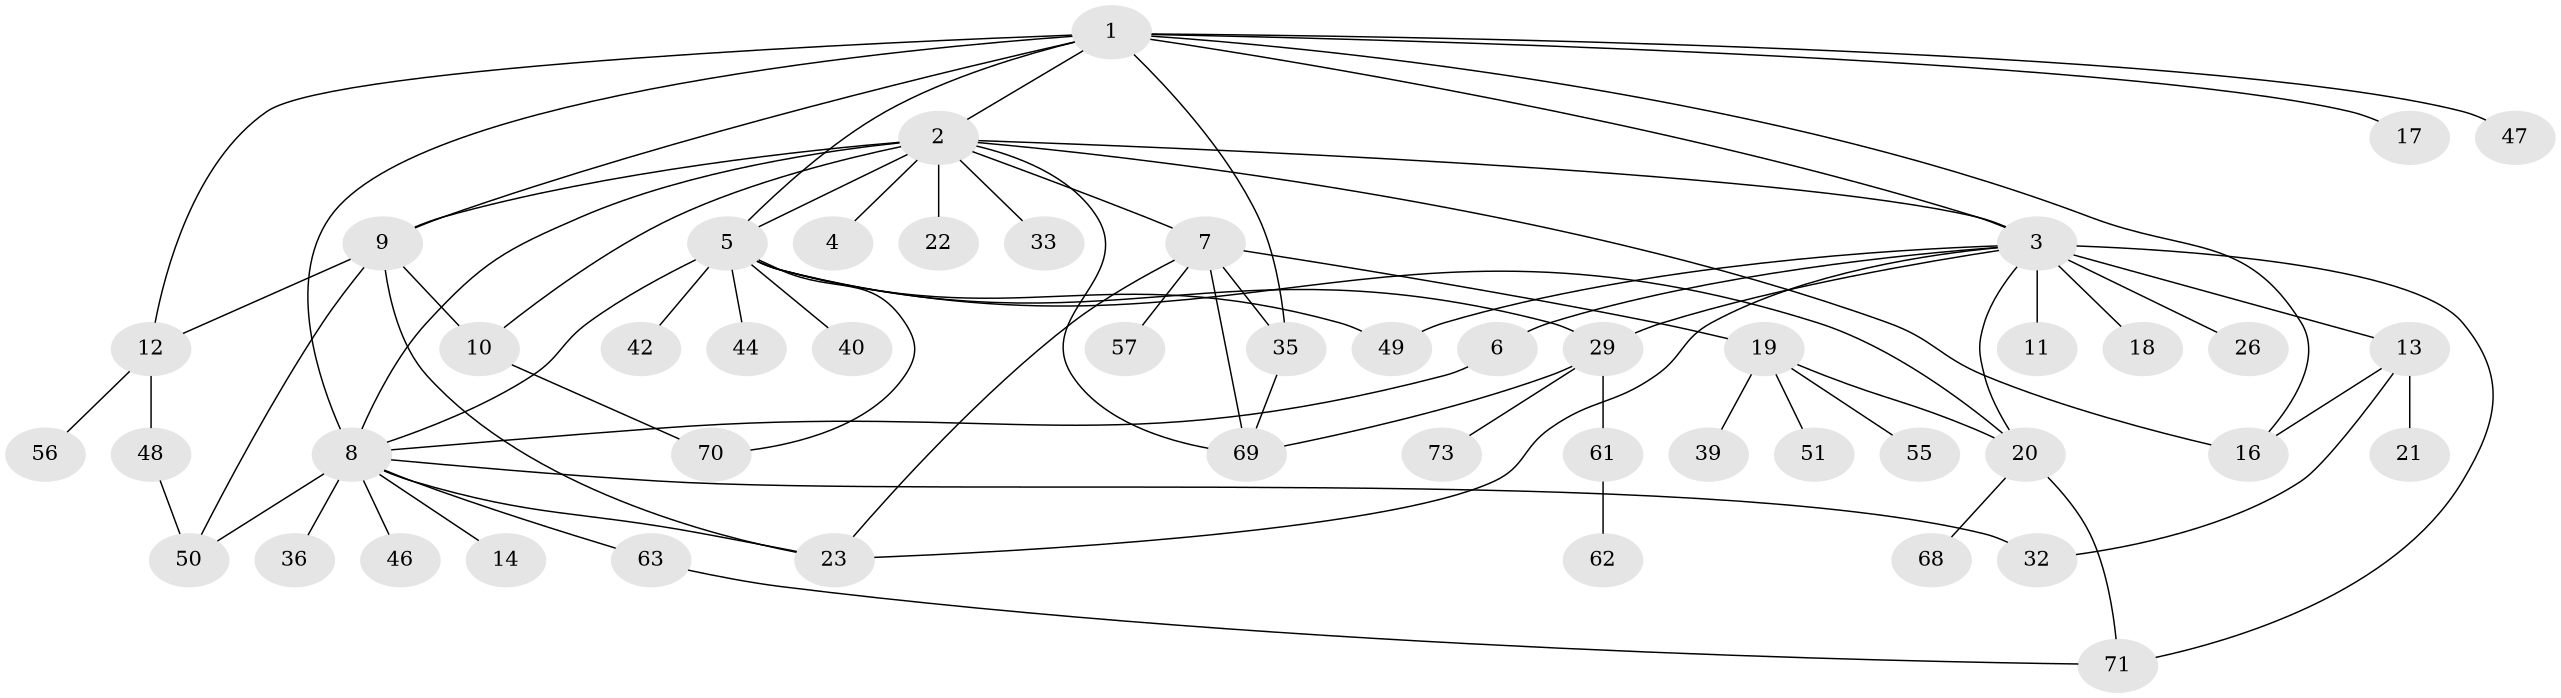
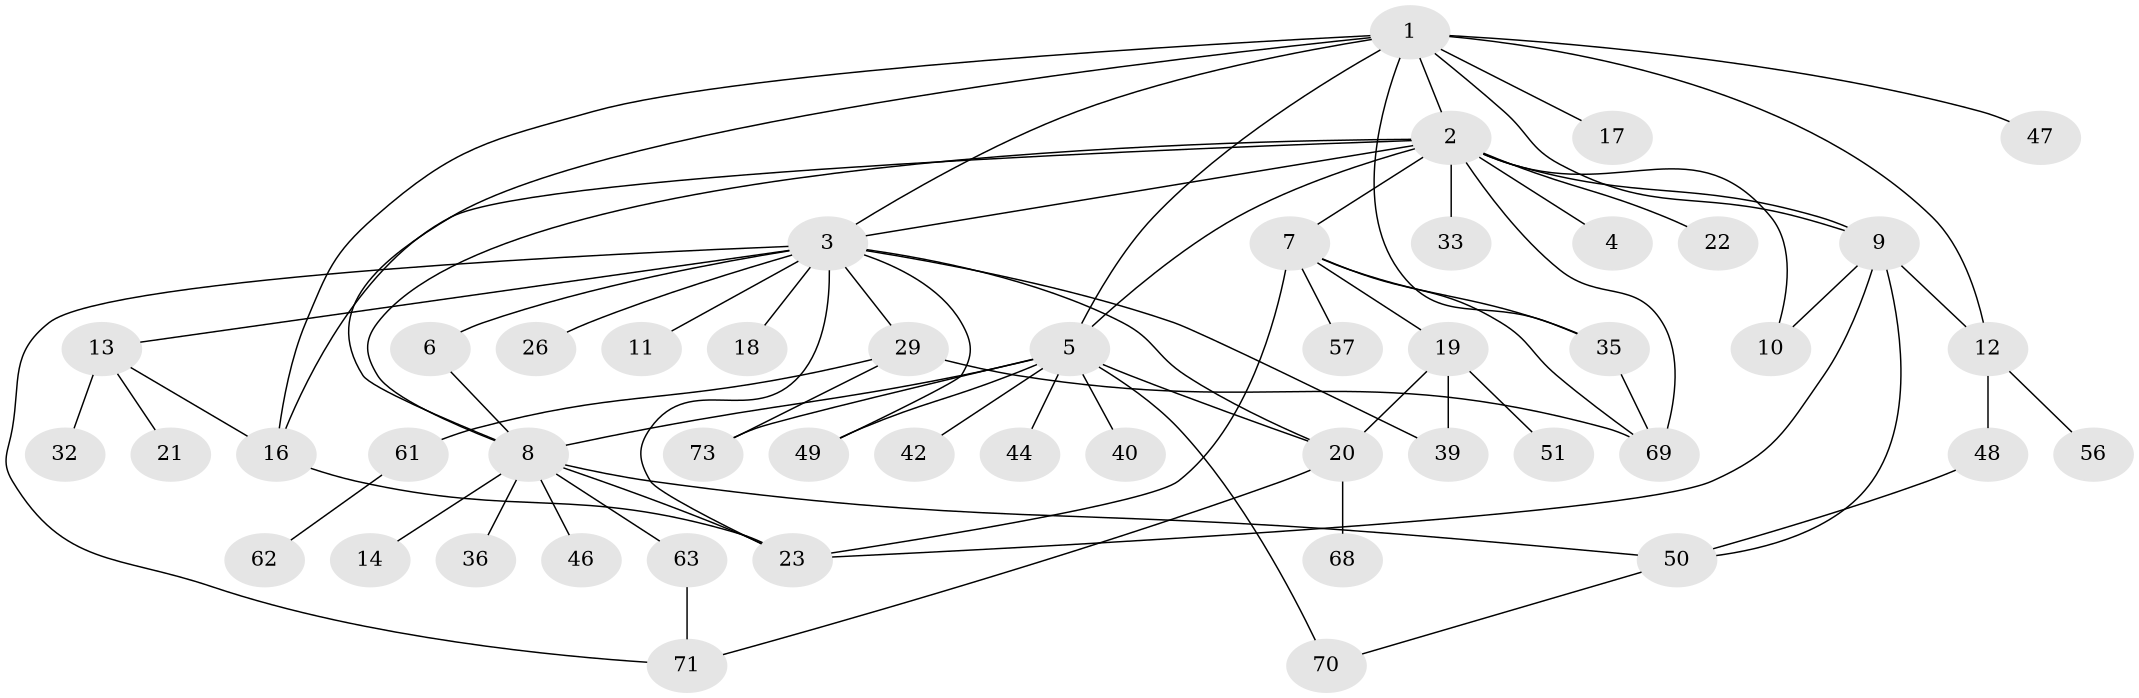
  graph {
    node [color=gray90 style=filled]
    1 [super="+59"]
    2 [super="+58"]
    3 [super="+37"]
    5 [super="+60"]
    8 [super="+15"]
    9 [super="+25"]
    12 [super="+38"]
    16 [super="+30"]
    17
    35 [super="+45"]
    47
    4
    7 [super="+72"]
    10 [super="+65"]
    22
    33
    69
    6
    11
    13 [super="+53"]
    18
    20 [super="+34"]
    23 [super="+27"]
    26
    29 [super="+31"]
    39
    49
    71
    n29 [label=40]
    42
    44
    70
    14 [super="+28"]
    32 [super="+40"]
    36
    46
    50 [super="+52"]
    63
    48
    56
    19 [super="+43"]
    57
    21
    68
    61
    73
    51 [super="+54"]
-   55
    62 [super="+66"]
    1 -- 2
    1 -- 3
    1 -- 5
    1 -- 8
    1 -- 9
    1 -- 12
    1 -- 16
    1 -- 17
    1 -- 35
    1 -- 47
    2 -- 3
    2 -- 5
    2 -- 8
    2 -- 9 [weight=2]
    2 -- 16
    2 -- 4
    2 -- 7
    2 -- 10
    2 -- 22
    2 -- 33
    2 -- 69
    3 -- 6
    3 -- 11
    3 -- 13
    3 -- 18
    3 -- 20
    3 -- 23
    3 -- 26
    3 -- 29
+   3 -- 39
    3 -- 49
    3 -- 71
    5 -- 8
    5 -- 20
-   5 -- 29
+   5 -- 73
    5 -- 49
    5 -- n29
    5 -- 42
    5 -- 44
    5 -- 70
    8 -- 23
    8 -- 14
-   8 -- 32
    8 -- 36
    8 -- 46
    8 -- 50
    8 -- 63
    9 -- 12
    9 -- 10
    9 -- 23
    9 -- 50
    12 -- 48
    12 -- 56
+   16 -- 23
    35 -- 69
    7 -- 35
    7 -- 69
    7 -- 23
    7 -- 19
    7 -- 57
    6 -- 8
    13 -- 16
    13 -- 32
    13 -- 21
    20 -- 71
    20 -- 68
    29 -- 69
    29 -- 61
    29 -- 73
-   10 -- 70
+   50 -- 70
    63 -- 71
    48 -- 50
    19 -- 20
    19 -- 39
    19 -- 51
-   19 -- 55
    61 -- 62
  }
